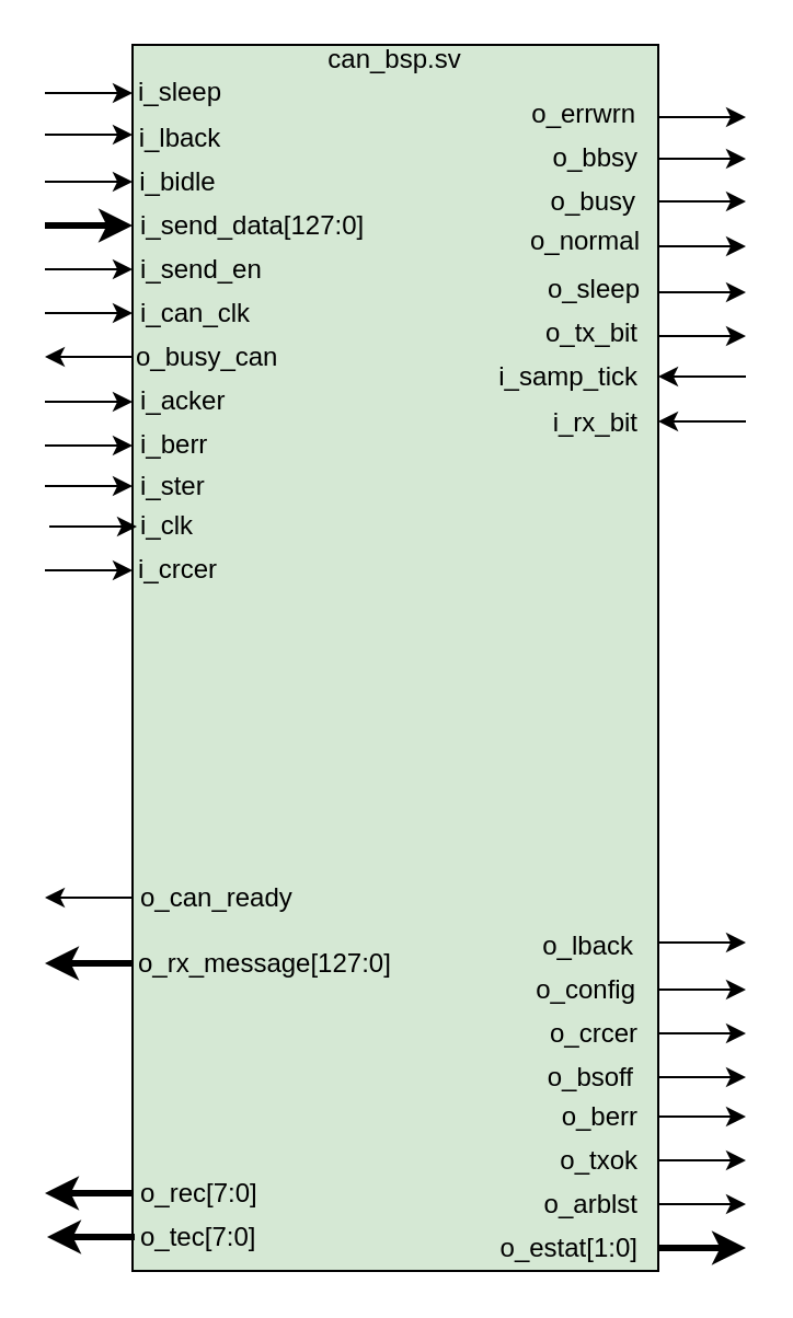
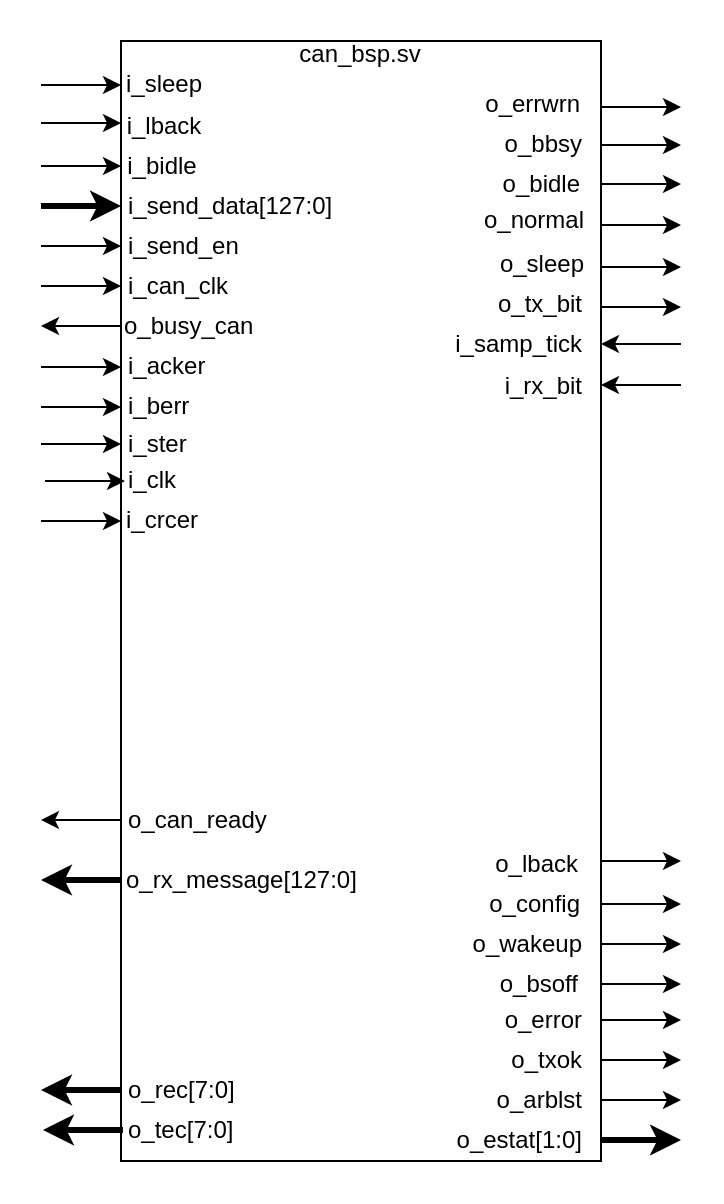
  <mxCell id="0" />
  <mxCell id="1" parent="0" />
  <mxCell id="2" value="" style="endArrow=classic;html=1;" parent="1" edge="1"><mxGeometry width="50" height="50" relative="1" as="geometry"><mxPoint x="20" y="42" as="sourcePoint" /><mxPoint x="60" y="42" as="targetPoint" /></mxGeometry></mxCell>
  <mxCell id="3" value="" style="endArrow=classic;html=1;" parent="1" edge="1"><mxGeometry width="50" height="50" relative="1" as="geometry"><mxPoint x="300" y="112" as="sourcePoint" /><mxPoint x="340" y="112" as="targetPoint" /></mxGeometry></mxCell>
  <mxCell id="4" value="" style="endArrow=classic;html=1;" parent="1" edge="1"><mxGeometry width="50" height="50" relative="1" as="geometry"><mxPoint x="300" y="509.5" as="sourcePoint" /><mxPoint x="340" y="509.5" as="targetPoint" /></mxGeometry></mxCell>
  <mxCell id="5" value="" style="endArrow=classic;html=1;strokeWidth=3;" parent="1" edge="1"><mxGeometry width="50" height="50" relative="1" as="geometry"><mxPoint x="20" y="102.5" as="sourcePoint" /><mxPoint x="60" y="102.5" as="targetPoint" /></mxGeometry></mxCell>
  <mxCell id="6" value="" style="endArrow=classic;html=1;" parent="1" edge="1"><mxGeometry width="50" height="50" relative="1" as="geometry"><mxPoint x="20" y="260" as="sourcePoint" /><mxPoint x="60" y="260" as="targetPoint" /></mxGeometry></mxCell>
  <mxCell id="7" value="" style="endArrow=classic;html=1;" parent="1" edge="1"><mxGeometry width="50" height="50" relative="1" as="geometry"><mxPoint x="300" y="53" as="sourcePoint" /><mxPoint x="340" y="53" as="targetPoint" /></mxGeometry></mxCell>
  <mxCell id="8" value="" style="endArrow=none;html=1;startArrow=classic;startFill=1;endFill=0;" parent="1" edge="1"><mxGeometry width="50" height="50" relative="1" as="geometry"><mxPoint x="300" y="171.5" as="sourcePoint" /><mxPoint x="340" y="171.5" as="targetPoint" /></mxGeometry></mxCell>
  <mxCell id="9" value="" style="endArrow=none;html=1;startArrow=classic;startFill=1;endFill=0;" parent="1" edge="1"><mxGeometry width="50" height="50" relative="1" as="geometry"><mxPoint x="300" y="192" as="sourcePoint" /><mxPoint x="340" y="192" as="targetPoint" /></mxGeometry></mxCell>
  <mxCell id="10" value="" style="endArrow=none;html=1;endFill=0;startArrow=classic;startFill=1;" parent="1" edge="1"><mxGeometry width="50" height="50" relative="1" as="geometry"><mxPoint x="20" y="162.5" as="sourcePoint" /><mxPoint x="60" y="162.5" as="targetPoint" /></mxGeometry></mxCell>
  <mxCell id="11" value="" style="endArrow=none;html=1;startArrow=classic;startFill=1;endFill=0;" parent="1" edge="1"><mxGeometry width="50" height="50" relative="1" as="geometry"><mxPoint x="20" y="409.5" as="sourcePoint" /><mxPoint x="60" y="409.5" as="targetPoint" /></mxGeometry></mxCell>
  <mxCell id="12" value="" style="endArrow=none;html=1;endFill=0;startArrow=classic;startFill=1;strokeWidth=3;" parent="1" edge="1"><mxGeometry width="50" height="50" relative="1" as="geometry"><mxPoint x="20" y="439.5" as="sourcePoint" /><mxPoint x="60" y="439.5" as="targetPoint" /></mxGeometry></mxCell>
- <mxCell id="13" value="&lt;div&gt;can_bsp.sv&lt;br&gt;&lt;/div&gt;&lt;div&gt;&lt;br&gt;&lt;/div&gt;&lt;div&gt;&lt;br&gt;&lt;/div&gt;&lt;div&gt;&lt;br&gt;&lt;/div&gt;&lt;div&gt;&lt;br&gt;&lt;/div&gt;&lt;div&gt;&lt;br&gt;&lt;/div&gt;&lt;div&gt;&lt;br&gt;&lt;/div&gt;&lt;div&gt;&lt;br&gt;&lt;/div&gt;&lt;div&gt;&lt;br&gt;&lt;/div&gt;&lt;div&gt;&lt;br&gt;&lt;/div&gt;&lt;div&gt;&lt;br&gt;&lt;/div&gt;&lt;div&gt;&lt;br&gt;&lt;/div&gt;&lt;div&gt;&lt;br&gt;&lt;/div&gt;&lt;div&gt;&lt;br&gt;&lt;/div&gt;&lt;div&gt;&lt;br&gt;&lt;/div&gt;&lt;div&gt;&lt;br&gt;&lt;/div&gt;&lt;div&gt;&lt;br&gt;&lt;/div&gt;&lt;div&gt;&lt;br&gt;&lt;/div&gt;&lt;div&gt;&lt;br&gt;&lt;/div&gt;&lt;div&gt;&lt;br&gt;&lt;/div&gt;&lt;div&gt;&lt;br&gt;&lt;/div&gt;&lt;div&gt;&lt;br&gt;&lt;/div&gt;&lt;div&gt;&lt;br&gt;&lt;/div&gt;&lt;div&gt;&lt;br&gt;&lt;/div&gt;&lt;div&gt;&lt;br&gt;&lt;/div&gt;&lt;div&gt;&lt;br&gt;&lt;/div&gt;&lt;div&gt;&lt;br&gt;&lt;/div&gt;&lt;div&gt;&lt;br&gt;&lt;/div&gt;&lt;div&gt;&lt;br&gt;&lt;/div&gt;&lt;div&gt;&lt;br&gt;&lt;/div&gt;&lt;div&gt;&lt;br&gt;&lt;/div&gt;&lt;div&gt;&lt;br&gt;&lt;/div&gt;&lt;div&gt;&lt;br&gt;&lt;/div&gt;&lt;div&gt;&lt;br&gt;&lt;/div&gt;&lt;div&gt;&lt;br&gt;&lt;/div&gt;&lt;div&gt;&lt;br&gt;&lt;/div&gt;&lt;div&gt;&lt;br&gt;&lt;/div&gt;&lt;div&gt;&lt;br&gt;&lt;/div&gt;&lt;div&gt;&lt;br&gt;&lt;/div&gt;" style="rounded=0;whiteSpace=wrap;html=1;fillColor=#d5e8d4;" vertex="1" parent="1"><mxGeometry x="60" y="20" width="240" height="560" as="geometry" /></mxCell>
+ <mxCell id="13" value="&lt;div&gt;can_bsp.sv&lt;br&gt;&lt;/div&gt;&lt;div&gt;&lt;br&gt;&lt;/div&gt;&lt;div&gt;&lt;br&gt;&lt;/div&gt;&lt;div&gt;&lt;br&gt;&lt;/div&gt;&lt;div&gt;&lt;br&gt;&lt;/div&gt;&lt;div&gt;&lt;br&gt;&lt;/div&gt;&lt;div&gt;&lt;br&gt;&lt;/div&gt;&lt;div&gt;&lt;br&gt;&lt;/div&gt;&lt;div&gt;&lt;br&gt;&lt;/div&gt;&lt;div&gt;&lt;br&gt;&lt;/div&gt;&lt;div&gt;&lt;br&gt;&lt;/div&gt;&lt;div&gt;&lt;br&gt;&lt;/div&gt;&lt;div&gt;&lt;br&gt;&lt;/div&gt;&lt;div&gt;&lt;br&gt;&lt;/div&gt;&lt;div&gt;&lt;br&gt;&lt;/div&gt;&lt;div&gt;&lt;br&gt;&lt;/div&gt;&lt;div&gt;&lt;br&gt;&lt;/div&gt;&lt;div&gt;&lt;br&gt;&lt;/div&gt;&lt;div&gt;&lt;br&gt;&lt;/div&gt;&lt;div&gt;&lt;br&gt;&lt;/div&gt;&lt;div&gt;&lt;br&gt;&lt;/div&gt;&lt;div&gt;&lt;br&gt;&lt;/div&gt;&lt;div&gt;&lt;br&gt;&lt;/div&gt;&lt;div&gt;&lt;br&gt;&lt;/div&gt;&lt;div&gt;&lt;br&gt;&lt;/div&gt;&lt;div&gt;&lt;br&gt;&lt;/div&gt;&lt;div&gt;&lt;br&gt;&lt;/div&gt;&lt;div&gt;&lt;br&gt;&lt;/div&gt;&lt;div&gt;&lt;br&gt;&lt;/div&gt;&lt;div&gt;&lt;br&gt;&lt;/div&gt;&lt;div&gt;&lt;br&gt;&lt;/div&gt;&lt;div&gt;&lt;br&gt;&lt;/div&gt;&lt;div&gt;&lt;br&gt;&lt;/div&gt;&lt;div&gt;&lt;br&gt;&lt;/div&gt;&lt;div&gt;&lt;br&gt;&lt;/div&gt;&lt;div&gt;&lt;br&gt;&lt;/div&gt;&lt;div&gt;&lt;br&gt;&lt;/div&gt;&lt;div&gt;&lt;br&gt;&lt;/div&gt;&lt;div&gt;&lt;br&gt;&lt;/div&gt;" style="rounded=0;whiteSpace=wrap;html=1;" vertex="1" parent="1"><mxGeometry x="60" y="20" width="240" height="560" as="geometry" /></mxCell>
  <mxCell id="14" value="i_sleep" style="text;html=1;strokeColor=none;fillColor=none;align=center;verticalAlign=middle;whiteSpace=wrap;rounded=0;" vertex="1" parent="1"><mxGeometry x="62" y="32" width="40" height="20" as="geometry" /></mxCell>
  <mxCell id="15" value="i_lback" style="text;html=1;strokeColor=none;fillColor=none;align=center;verticalAlign=middle;whiteSpace=wrap;rounded=0;" vertex="1" parent="1"><mxGeometry x="62" y="53" width="40" height="20" as="geometry" /></mxCell>
  <mxCell id="16" value="i_acker" style="text;html=1;strokeColor=none;fillColor=none;align=left;verticalAlign=middle;whiteSpace=wrap;rounded=0;" vertex="1" parent="1"><mxGeometry x="62" y="173" width="40" height="20" as="geometry" /></mxCell>
  <mxCell id="17" value="i_berr" style="text;html=1;strokeColor=none;fillColor=none;align=left;verticalAlign=middle;whiteSpace=wrap;rounded=0;" vertex="1" parent="1"><mxGeometry x="62" y="193" width="40" height="20" as="geometry" /></mxCell>
  <mxCell id="18" value="i_ster" style="text;html=1;strokeColor=none;fillColor=none;align=left;verticalAlign=middle;whiteSpace=wrap;rounded=0;" vertex="1" parent="1"><mxGeometry x="62" y="212" width="40" height="20" as="geometry" /></mxCell>
  <mxCell id="19" value="i_clk" style="text;html=1;strokeColor=none;fillColor=none;align=left;verticalAlign=middle;whiteSpace=wrap;rounded=0;" vertex="1" parent="1"><mxGeometry x="62" y="230" width="40" height="20" as="geometry" /></mxCell>
  <mxCell id="20" value="i_crcer" style="text;html=1;strokeColor=none;fillColor=none;align=left;verticalAlign=middle;whiteSpace=wrap;rounded=0;" vertex="1" parent="1"><mxGeometry x="61" y="250" width="40" height="20" as="geometry" /></mxCell>
  <mxCell id="21" value="o_rec[7:0]" style="text;html=1;strokeColor=none;fillColor=none;align=left;verticalAlign=middle;whiteSpace=wrap;rounded=0;" vertex="1" parent="1"><mxGeometry x="62" y="535" width="40" height="20" as="geometry" /></mxCell>
  <mxCell id="22" value="o_tec[7:0]" style="text;html=1;strokeColor=none;fillColor=none;align=left;verticalAlign=middle;whiteSpace=wrap;rounded=0;" vertex="1" parent="1"><mxGeometry x="62" y="555" width="40" height="20" as="geometry" /></mxCell>
  <mxCell id="23" value="o_estat[1:0]" style="text;html=1;strokeColor=none;fillColor=none;align=right;verticalAlign=middle;whiteSpace=wrap;rounded=0;" vertex="1" parent="1"><mxGeometry x="253" y="560" width="40" height="20" as="geometry" /></mxCell>
  <mxCell id="24" value="o_arblst" style="text;html=1;strokeColor=none;fillColor=none;align=right;verticalAlign=middle;whiteSpace=wrap;rounded=0;" vertex="1" parent="1"><mxGeometry x="253" y="540" width="40" height="20" as="geometry" /></mxCell>
  <mxCell id="25" value="o_txok" style="text;html=1;strokeColor=none;fillColor=none;align=right;verticalAlign=middle;whiteSpace=wrap;rounded=0;" vertex="1" parent="1"><mxGeometry x="253" y="520" width="40" height="20" as="geometry" /></mxCell>
- <mxCell id="26" value="o_berr" style="text;html=1;strokeColor=none;fillColor=none;align=right;verticalAlign=middle;whiteSpace=wrap;rounded=0;" vertex="1" parent="1"><mxGeometry x="253" y="500" width="40" height="20" as="geometry" /></mxCell>
+ <mxCell id="26" value="o_error" style="text;html=1;strokeColor=none;fillColor=none;align=right;verticalAlign=middle;whiteSpace=wrap;rounded=0;" vertex="1" parent="1"><mxGeometry x="253" y="500" width="40" height="20" as="geometry" /></mxCell>
  <mxCell id="27" value="o_bsoff" style="text;html=1;strokeColor=none;fillColor=none;align=right;verticalAlign=middle;whiteSpace=wrap;rounded=0;" vertex="1" parent="1"><mxGeometry x="250.5" y="482" width="40" height="20" as="geometry" /></mxCell>
- <mxCell id="28" value="o_crcer" style="text;html=1;strokeColor=none;fillColor=none;align=right;verticalAlign=middle;whiteSpace=wrap;rounded=0;" vertex="1" parent="1"><mxGeometry x="253" y="462" width="40" height="20" as="geometry" /></mxCell>
+ <mxCell id="28" value="o_wakeup" style="text;html=1;strokeColor=none;fillColor=none;align=right;verticalAlign=middle;whiteSpace=wrap;rounded=0;" vertex="1" parent="1"><mxGeometry x="253" y="462" width="40" height="20" as="geometry" /></mxCell>
  <mxCell id="29" value="o_config" style="text;html=1;strokeColor=none;fillColor=none;align=right;verticalAlign=middle;whiteSpace=wrap;rounded=0;" vertex="1" parent="1"><mxGeometry x="251.5" y="442" width="40" height="20" as="geometry" /></mxCell>
  <mxCell id="30" value="o_lback" style="text;html=1;strokeColor=none;fillColor=none;align=right;verticalAlign=middle;whiteSpace=wrap;rounded=0;" vertex="1" parent="1"><mxGeometry x="250.5" y="422" width="40" height="20" as="geometry" /></mxCell>
  <mxCell id="31" value="&lt;div&gt;o_sleep&lt;/div&gt;" style="text;html=1;strokeColor=none;fillColor=none;align=right;verticalAlign=middle;whiteSpace=wrap;rounded=0;" vertex="1" parent="1"><mxGeometry x="254" y="122" width="40" height="20" as="geometry" /></mxCell>
  <mxCell id="32" value="o_normal" style="text;html=1;strokeColor=none;fillColor=none;align=right;verticalAlign=middle;whiteSpace=wrap;rounded=0;" vertex="1" parent="1"><mxGeometry x="254" y="100" width="40" height="20" as="geometry" /></mxCell>
- <mxCell id="33" value="o_busy" style="text;html=1;strokeColor=none;fillColor=none;align=right;verticalAlign=middle;whiteSpace=wrap;rounded=0;" vertex="1" parent="1"><mxGeometry x="251.5" y="82" width="40" height="20" as="geometry" /></mxCell>
+ <mxCell id="33" value="o_bidle" style="text;html=1;strokeColor=none;fillColor=none;align=right;verticalAlign=middle;whiteSpace=wrap;rounded=0;" vertex="1" parent="1"><mxGeometry x="251.5" y="82" width="40" height="20" as="geometry" /></mxCell>
  <mxCell id="34" value="o_bbsy" style="text;html=1;strokeColor=none;fillColor=none;align=right;verticalAlign=middle;whiteSpace=wrap;rounded=0;" vertex="1" parent="1"><mxGeometry x="252.5" y="62" width="40" height="20" as="geometry" /></mxCell>
  <mxCell id="35" value="o_errwrn" style="text;html=1;strokeColor=none;fillColor=none;align=right;verticalAlign=middle;whiteSpace=wrap;rounded=0;" vertex="1" parent="1"><mxGeometry x="251.5" y="42" width="40" height="20" as="geometry" /></mxCell>
  <mxCell id="36" value="i_can_clk" style="text;html=1;strokeColor=none;fillColor=none;align=left;verticalAlign=middle;whiteSpace=wrap;rounded=0;" vertex="1" parent="1"><mxGeometry x="62" y="133" width="40" height="20" as="geometry" /></mxCell>
  <mxCell id="37" value="i_bidle" style="text;html=1;strokeColor=none;fillColor=none;align=center;verticalAlign=middle;whiteSpace=wrap;rounded=0;" vertex="1" parent="1"><mxGeometry x="61" y="73" width="40" height="20" as="geometry" /></mxCell>
  <mxCell id="38" value="i_send_data[127:0]" style="text;html=1;strokeColor=none;fillColor=none;align=left;verticalAlign=middle;whiteSpace=wrap;rounded=0;" vertex="1" parent="1"><mxGeometry x="62" y="93" width="40" height="20" as="geometry" /></mxCell>
  <mxCell id="39" value="i_send_en" style="text;html=1;strokeColor=none;fillColor=none;align=left;verticalAlign=middle;whiteSpace=wrap;rounded=0;" vertex="1" parent="1"><mxGeometry x="62" y="113" width="40" height="20" as="geometry" /></mxCell>
  <mxCell id="40" value="o_tx_bit" style="text;html=1;strokeColor=none;fillColor=none;align=right;verticalAlign=middle;whiteSpace=wrap;rounded=0;" vertex="1" parent="1"><mxGeometry x="253" y="142" width="40" height="20" as="geometry" /></mxCell>
  <mxCell id="41" value="i_samp_tick" style="text;html=1;strokeColor=none;fillColor=none;align=right;verticalAlign=middle;whiteSpace=wrap;rounded=0;" vertex="1" parent="1"><mxGeometry x="253" y="162" width="40" height="20" as="geometry" /></mxCell>
  <mxCell id="42" value="i_rx_bit" style="text;html=1;strokeColor=none;fillColor=none;align=right;verticalAlign=middle;whiteSpace=wrap;rounded=0;" vertex="1" parent="1"><mxGeometry x="253" y="183" width="40" height="20" as="geometry" /></mxCell>
  <mxCell id="43" value="o_busy_can" style="text;html=1;strokeColor=none;fillColor=none;align=left;verticalAlign=middle;whiteSpace=wrap;rounded=0;" vertex="1" parent="1"><mxGeometry x="60" y="153" width="40" height="20" as="geometry" /></mxCell>
  <mxCell id="44" value="o_can_ready" style="text;html=1;strokeColor=none;fillColor=none;align=left;verticalAlign=middle;whiteSpace=wrap;rounded=0;" vertex="1" parent="1"><mxGeometry x="62" y="400" width="40" height="20" as="geometry" /></mxCell>
  <mxCell id="45" value="o_rx_message[127:0]" style="text;html=1;strokeColor=none;fillColor=none;align=left;verticalAlign=middle;whiteSpace=wrap;rounded=0;" vertex="1" parent="1"><mxGeometry x="61" y="430" width="40" height="20" as="geometry" /></mxCell>
  <mxCell id="46" value="" style="endArrow=none;html=1;endFill=0;startArrow=classic;startFill=1;strokeWidth=3;" edge="1" parent="1"><mxGeometry width="50" height="50" relative="1" as="geometry"><mxPoint x="20" y="544.5" as="sourcePoint" /><mxPoint x="60" y="544.5" as="targetPoint" /></mxGeometry></mxCell>
  <mxCell id="47" value="" style="endArrow=none;html=1;endFill=0;startArrow=classic;startFill=1;strokeWidth=3;" edge="1" parent="1"><mxGeometry width="50" height="50" relative="1" as="geometry"><mxPoint x="21" y="564.5" as="sourcePoint" /><mxPoint x="61" y="564.5" as="targetPoint" /></mxGeometry></mxCell>
  <mxCell id="48" value="" style="endArrow=classic;html=1;strokeWidth=3;" edge="1" parent="1"><mxGeometry width="50" height="50" relative="1" as="geometry"><mxPoint x="300" y="569.5" as="sourcePoint" /><mxPoint x="340" y="569.5" as="targetPoint" /></mxGeometry></mxCell>
  <mxCell id="49" value="" style="endArrow=classic;html=1;" edge="1" parent="1"><mxGeometry width="50" height="50" relative="1" as="geometry"><mxPoint x="300" y="529.5" as="sourcePoint" /><mxPoint x="340" y="529.5" as="targetPoint" /></mxGeometry></mxCell>
  <mxCell id="50" value="" style="endArrow=classic;html=1;" edge="1" parent="1"><mxGeometry width="50" height="50" relative="1" as="geometry"><mxPoint x="300" y="491.5" as="sourcePoint" /><mxPoint x="340" y="491.5" as="targetPoint" /></mxGeometry></mxCell>
  <mxCell id="51" value="" style="endArrow=classic;html=1;" edge="1" parent="1"><mxGeometry width="50" height="50" relative="1" as="geometry"><mxPoint x="300" y="471.5" as="sourcePoint" /><mxPoint x="340" y="471.5" as="targetPoint" /></mxGeometry></mxCell>
  <mxCell id="52" value="" style="endArrow=classic;html=1;" edge="1" parent="1"><mxGeometry width="50" height="50" relative="1" as="geometry"><mxPoint x="300" y="451.5" as="sourcePoint" /><mxPoint x="340" y="451.5" as="targetPoint" /></mxGeometry></mxCell>
  <mxCell id="53" value="" style="endArrow=classic;html=1;" edge="1" parent="1"><mxGeometry width="50" height="50" relative="1" as="geometry"><mxPoint x="300" y="430" as="sourcePoint" /><mxPoint x="340" y="430" as="targetPoint" /></mxGeometry></mxCell>
  <mxCell id="54" value="" style="endArrow=classic;html=1;" edge="1" parent="1"><mxGeometry width="50" height="50" relative="1" as="geometry"><mxPoint x="300" y="549.5" as="sourcePoint" /><mxPoint x="340" y="549.5" as="targetPoint" /></mxGeometry></mxCell>
  <mxCell id="55" value="" style="endArrow=classic;html=1;" edge="1" parent="1"><mxGeometry width="50" height="50" relative="1" as="geometry"><mxPoint x="300" y="72" as="sourcePoint" /><mxPoint x="340" y="72" as="targetPoint" /></mxGeometry></mxCell>
  <mxCell id="56" value="" style="endArrow=classic;html=1;" edge="1" parent="1"><mxGeometry width="50" height="50" relative="1" as="geometry"><mxPoint x="300" y="91.5" as="sourcePoint" /><mxPoint x="340" y="91.5" as="targetPoint" /></mxGeometry></mxCell>
  <mxCell id="57" value="" style="endArrow=classic;html=1;" edge="1" parent="1"><mxGeometry width="50" height="50" relative="1" as="geometry"><mxPoint x="300" y="133" as="sourcePoint" /><mxPoint x="340" y="133" as="targetPoint" /></mxGeometry></mxCell>
  <mxCell id="58" value="" style="endArrow=classic;html=1;" edge="1" parent="1"><mxGeometry width="50" height="50" relative="1" as="geometry"><mxPoint x="300" y="153" as="sourcePoint" /><mxPoint x="340" y="153" as="targetPoint" /></mxGeometry></mxCell>
  <mxCell id="59" value="" style="endArrow=classic;html=1;" edge="1" parent="1"><mxGeometry width="50" height="50" relative="1" as="geometry"><mxPoint x="20" y="61" as="sourcePoint" /><mxPoint x="60" y="61" as="targetPoint" /></mxGeometry></mxCell>
  <mxCell id="60" value="" style="endArrow=classic;html=1;" edge="1" parent="1"><mxGeometry width="50" height="50" relative="1" as="geometry"><mxPoint x="20" y="82.5" as="sourcePoint" /><mxPoint x="60" y="82.5" as="targetPoint" /></mxGeometry></mxCell>
  <mxCell id="61" value="" style="endArrow=classic;html=1;" edge="1" parent="1"><mxGeometry width="50" height="50" relative="1" as="geometry"><mxPoint x="22" y="240" as="sourcePoint" /><mxPoint x="62" y="240" as="targetPoint" /></mxGeometry></mxCell>
  <mxCell id="62" value="" style="endArrow=classic;html=1;" edge="1" parent="1"><mxGeometry width="50" height="50" relative="1" as="geometry"><mxPoint x="20" y="221.5" as="sourcePoint" /><mxPoint x="60" y="221.5" as="targetPoint" /></mxGeometry></mxCell>
  <mxCell id="63" value="" style="endArrow=classic;html=1;" edge="1" parent="1"><mxGeometry width="50" height="50" relative="1" as="geometry"><mxPoint x="20" y="203" as="sourcePoint" /><mxPoint x="60" y="203" as="targetPoint" /></mxGeometry></mxCell>
  <mxCell id="64" value="" style="endArrow=classic;html=1;" edge="1" parent="1"><mxGeometry width="50" height="50" relative="1" as="geometry"><mxPoint x="20" y="183" as="sourcePoint" /><mxPoint x="60" y="183" as="targetPoint" /></mxGeometry></mxCell>
  <mxCell id="65" value="" style="endArrow=classic;html=1;" edge="1" parent="1"><mxGeometry width="50" height="50" relative="1" as="geometry"><mxPoint x="20" y="142.5" as="sourcePoint" /><mxPoint x="60" y="142.5" as="targetPoint" /></mxGeometry></mxCell>
  <mxCell id="66" value="" style="endArrow=classic;html=1;" edge="1" parent="1"><mxGeometry width="50" height="50" relative="1" as="geometry"><mxPoint x="20" y="122.5" as="sourcePoint" /><mxPoint x="60" y="122.5" as="targetPoint" /></mxGeometry></mxCell>
